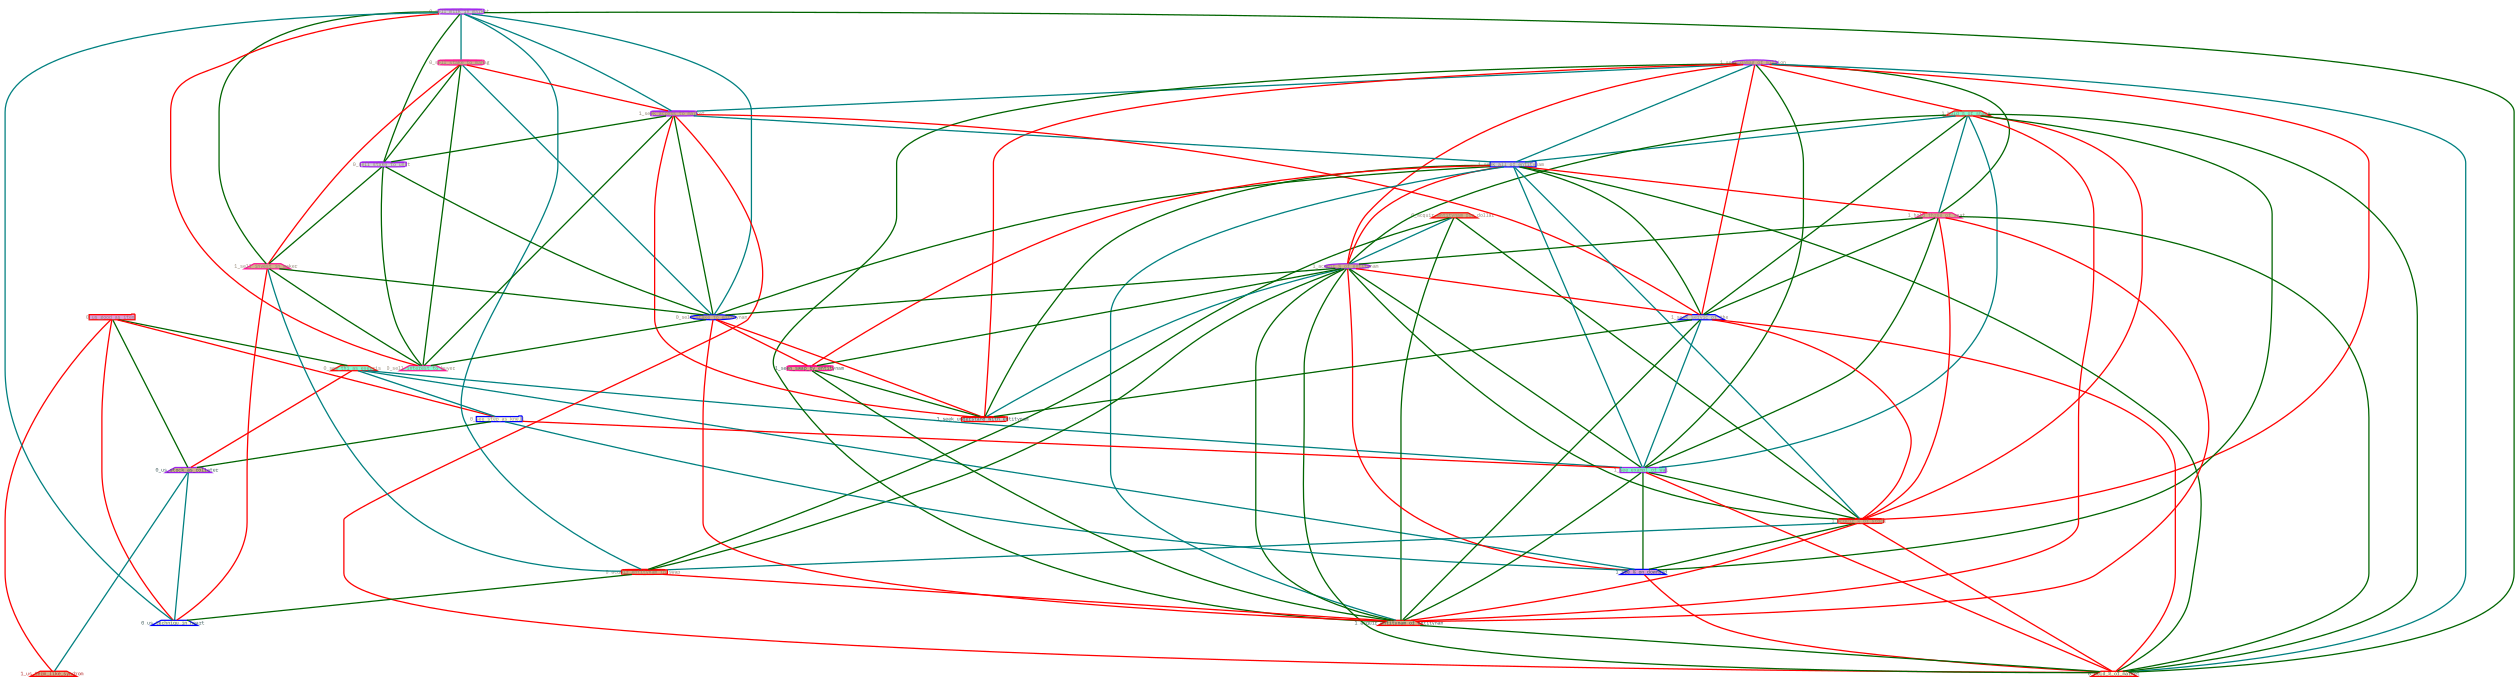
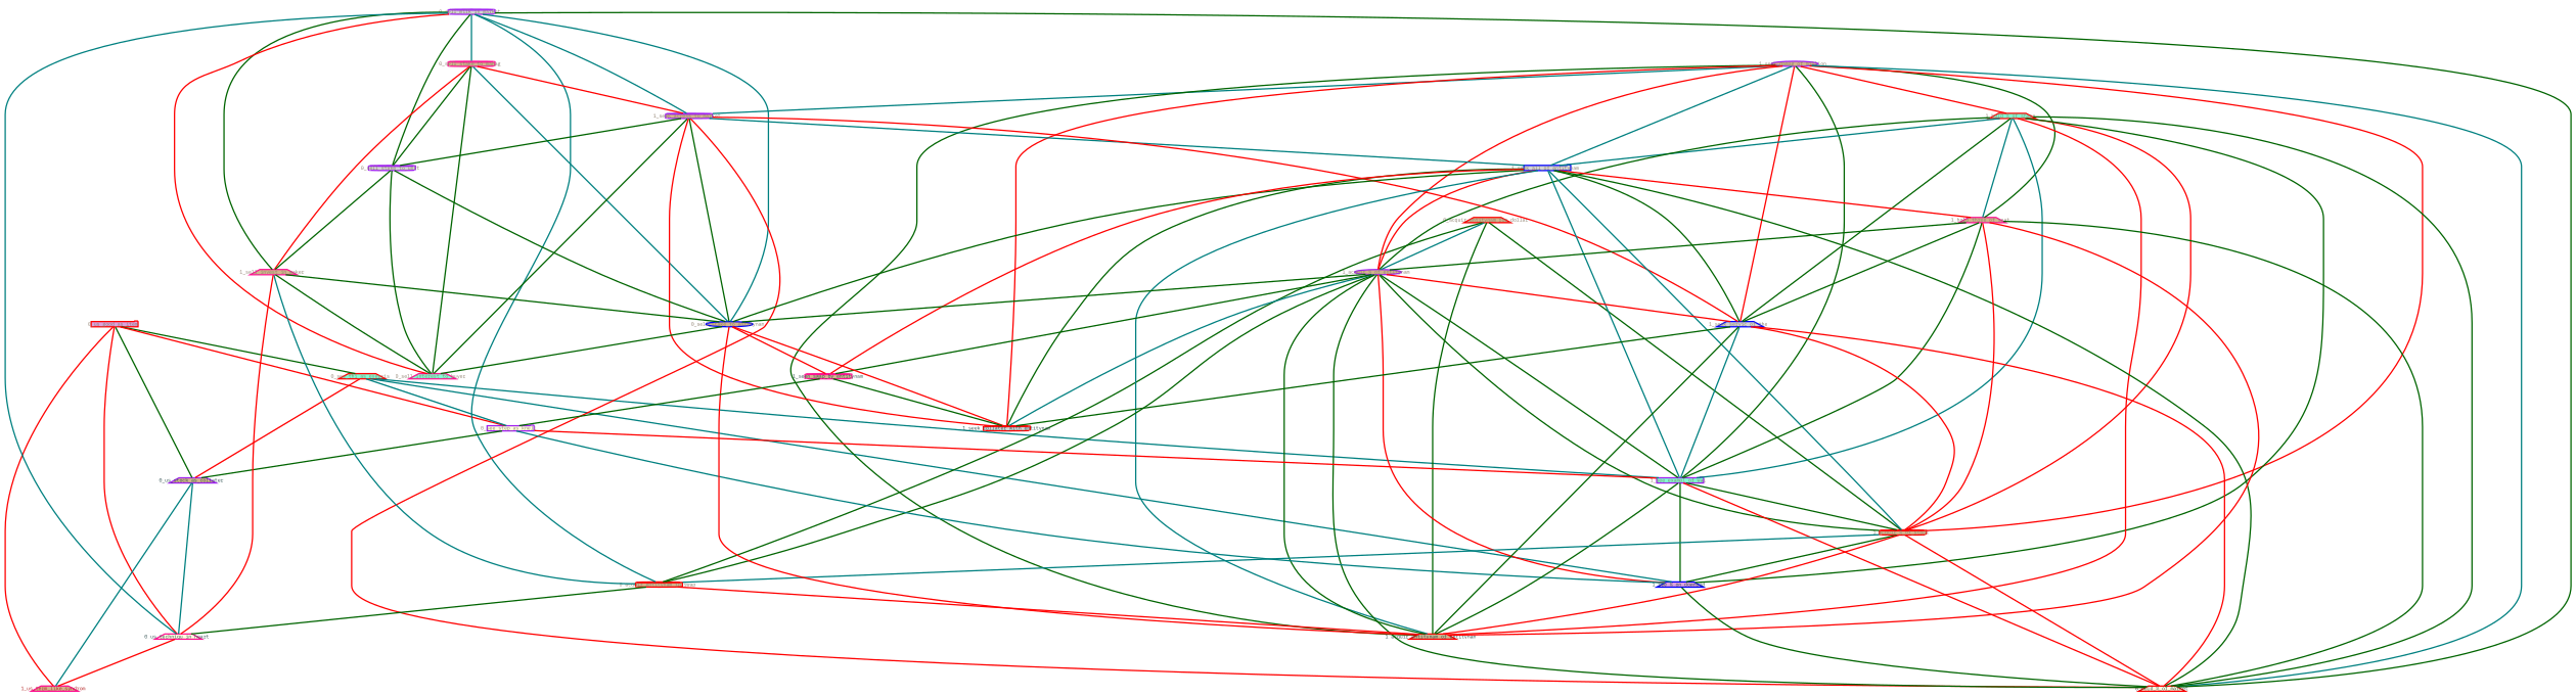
  graph {
    fontname="IBM Plex Mono"
    node [color=red fillcolor=tan fixedsize=true fontcolor="#8b7d6b" fontname="IBM Plex Mono" fontsize=4 shape=trapezium style=filled]
    edge [color=darkgreen fontname="IBM Plex Mono" w=1]
    "0_us_good_as_item " [fillcolor=plum height=.06 shape=folder width=.5]
    "0_see_thi_as_exercis " [fillcolor=aquamarine height=.06 width=.5]
    "0_acquir_entitynam_for_dollar " [height=.06 width=.5]
    "1_seek_damag_of_million " [color=purple height=.06 shape=ellipse width=.5]
    "1_hold_%_of_share " [fillcolor=aquamarine height=.06 width=.5]
    "0_sell_milk_in_market " [color=purple fillcolor=lightgrey height=.06 shape=cylinder width=.5]
    "0_sell_stake_to_manag " [color=deeppink height=.06 shape=cylinder width=.5]
    "1_seek_access_to_market " [color=purple height=.06 shape=cylinder width=.5]
    "1_seek_all_of_entitynam " [color=blue fillcolor=lightgrey height=.06 shape=folder width=.5]
    "0_sell_stake_to_unit " [color=purple fillcolor=lightgrey height=.06 shape=cylinder width=.5]
    "1_hold_three_of_seat " [color=deeppink height=.06 width=.5]
    "1_acquir_%_of_entitynam " [color=purple height=.06 shape=ellipse width=.5]
-   "0_see_step_as_knell " [color=blue fillcolor=lightyellow height=.06 shape=folder width=.5]
+   "0_see_step_as_knell " [color=purple fillcolor=lightyellow height=.06 shape=folder width=.5]
    "1_sell_invest_in_maker " [color=deeppink height=.06 width=.5]
    "1_seek_servic_of_the " [color=blue fillcolor=lightgrey height=.06 width=.5]
    "1_see_exampl_of_wai " [color=purple fillcolor=aquamarine height=.06 shape=folder width=.5]
    "1_acquir_%_of_stock " [height=.06 shape=cylinder width=.5]
    "0_sell_stake_to_entitynam " [color=blue height=.06 shape=ellipse width=.5]
    "0_sell_interest_to_buyer " [color=deeppink fillcolor=aquamarine height=.06 width=.5]
    "0_acquir_entitynam_in_swap " [height=.06 shape=cylinder width=.5]
-   "1_us_term_like_syndrom " [fontcolor="#b22222" height=.06 width=.5]
+   "1_us_term_like_syndrom " [color=deeppink fontcolor="#b22222" height=.06 width=.5]
    "0_us_stock_as_collater " [color=purple fontcolor="#2f4f4f" height=.06 width=.5]
-   "0_us_techniqu_in_heart " [color=blue fillcolor=lightyellow fontcolor="#2f4f4f" height=.06 width=.5]
+   "0_us_techniqu_in_heart " [color=deeppink fillcolor=lightyellow fontcolor="#2f4f4f" height=.06 width=.5]
    "1_see_%_on_downsid " [color=blue fillcolor=plum fontcolor="#2f4f4f" height=.06 width=.5]
    "1_acquir_entitynam_of_entitynam " [fontcolor="#2f4f4f" height=.06 width=.5]
-   "1_seek_understand_with_entitynam " [fillcolor=lightgrey fontcolor="#2f4f4f" height=.06 shape=cylinder width=.5]
+   "1_seek_understand_with_entitynam " [fillcolor=lightgrey fontcolor="#2f4f4f" height=.06 shape=cylinder width=.5 label="1_seek_collater_with_entitynam"]
    n27 [fillcolor=lightyellow fontcolor="#2f4f4f" height=.06 label="6_hold_%_of_market" width=.5]
    n28 [color=deeppink fontcolor="#2f4f4f" height=.06 label="1_seen_swap_by_entitynam" shape=cylinder width=.5]
    subgraph sub_1 {
      "0_us_good_as_item "
      "0_see_thi_as_exercis "
      "0_acquir_entitynam_for_dollar "
      "1_seek_damag_of_million "
      "1_hold_%_of_share "
      "0_sell_milk_in_market "
      "0_sell_stake_to_manag "
      "1_seek_access_to_market "
      "1_seek_all_of_entitynam "
      "0_sell_stake_to_unit "
      "1_hold_three_of_seat "
      "1_acquir_%_of_entitynam "
      "0_see_step_as_knell "
      "1_sell_invest_in_maker "
      "1_seek_servic_of_the "
      "1_see_exampl_of_wai "
      "1_acquir_%_of_stock "
      "0_sell_stake_to_entitynam "
      "0_sell_interest_to_buyer "
      "0_acquir_entitynam_in_swap "
    }
    subgraph sub_2 {
      "1_us_term_like_syndrom "
    }
    "0_us_good_as_item " -- "0_see_thi_as_exercis "
    "0_us_good_as_item " -- "0_see_step_as_knell " [color=red]
    "0_us_good_as_item " -- "1_us_term_like_syndrom " [color=red]
    "0_us_good_as_item " -- "0_us_stock_as_collater " [w=2]
    "0_us_good_as_item " -- "0_us_techniqu_in_heart " [color=red]
    "0_see_thi_as_exercis " -- "0_see_step_as_knell " [color=teal w=2]
    "0_see_thi_as_exercis " -- "1_see_exampl_of_wai " [color=teal]
    "0_see_thi_as_exercis " -- "0_us_stock_as_collater " [color=red]
    "0_see_thi_as_exercis " -- "1_see_%_on_downsid " [color=teal]
    "0_acquir_entitynam_for_dollar " -- "1_acquir_%_of_entitynam " [color=teal]
    "0_acquir_entitynam_for_dollar " -- "1_acquir_%_of_stock "
    "0_acquir_entitynam_for_dollar " -- "0_acquir_entitynam_in_swap " [w=2]
    "0_acquir_entitynam_for_dollar " -- "1_acquir_entitynam_of_entitynam " [w=2]
    "1_seek_damag_of_million " -- "1_hold_%_of_share " [color=red]
    "1_seek_damag_of_million " -- "1_seek_access_to_market " [color=teal]
    "1_seek_damag_of_million " -- "1_seek_all_of_entitynam " [color=teal w=2]
    "1_seek_damag_of_million " -- "1_hold_three_of_seat "
    "1_seek_damag_of_million " -- "1_acquir_%_of_entitynam " [color=red]
    "1_seek_damag_of_million " -- "1_seek_servic_of_the " [color=red w=2]
    "1_seek_damag_of_million " -- "1_see_exampl_of_wai "
    "1_seek_damag_of_million " -- "1_acquir_%_of_stock " [color=red]
    "1_seek_damag_of_million " -- "1_acquir_entitynam_of_entitynam "
    "1_seek_damag_of_million " -- "1_seek_understand_with_entitynam " [color=red]
    "1_seek_damag_of_million " -- n27 [color=teal]
    "1_hold_%_of_share " -- "1_seek_all_of_entitynam " [color=teal]
    "1_hold_%_of_share " -- "1_hold_three_of_seat " [color=teal w=2]
    "1_hold_%_of_share " -- "1_acquir_%_of_entitynam " [w=2]
    "1_hold_%_of_share " -- "1_seek_servic_of_the "
    "1_hold_%_of_share " -- "1_see_exampl_of_wai " [color=teal]
    "1_hold_%_of_share " -- "1_acquir_%_of_stock " [color=red w=2]
    "1_hold_%_of_share " -- "1_see_%_on_downsid "
    "1_hold_%_of_share " -- "1_acquir_entitynam_of_entitynam " [color=red]
    "1_hold_%_of_share " -- n27 [w=3]
    "0_sell_milk_in_market " -- "0_sell_stake_to_manag " [color=teal]
    "0_sell_milk_in_market " -- "1_seek_access_to_market " [color=teal]
    "0_sell_milk_in_market " -- "0_sell_stake_to_unit "
    "0_sell_milk_in_market " -- "1_sell_invest_in_maker " [w=2]
    "0_sell_milk_in_market " -- "0_sell_stake_to_entitynam " [color=teal]
    "0_sell_milk_in_market " -- "0_sell_interest_to_buyer " [color=red]
    "0_sell_milk_in_market " -- "0_acquir_entitynam_in_swap " [color=teal]
    "0_sell_milk_in_market " -- "0_us_techniqu_in_heart " [color=teal]
    "0_sell_milk_in_market " -- n27
    "0_sell_stake_to_manag " -- "1_seek_access_to_market " [color=red]
    "0_sell_stake_to_manag " -- "0_sell_stake_to_unit " [w=3]
    "0_sell_stake_to_manag " -- "1_sell_invest_in_maker " [color=red]
    "0_sell_stake_to_manag " -- "0_sell_stake_to_entitynam " [color=teal w=3]
    "0_sell_stake_to_manag " -- "0_sell_interest_to_buyer " [w=2]
    "1_seek_access_to_market " -- "1_seek_all_of_entitynam " [color=teal]
    "1_seek_access_to_market " -- "0_sell_stake_to_unit "
    "1_seek_access_to_market " -- "1_seek_servic_of_the " [color=red]
    "1_seek_access_to_market " -- "0_sell_stake_to_entitynam "
    "1_seek_access_to_market " -- "0_sell_interest_to_buyer "
    "1_seek_access_to_market " -- "1_seek_understand_with_entitynam " [color=red]
    "1_seek_access_to_market " -- n27 [color=red]
    "1_seek_all_of_entitynam " -- "1_hold_three_of_seat " [color=red]
    "1_seek_all_of_entitynam " -- "1_acquir_%_of_entitynam " [color=red w=2]
    "1_seek_all_of_entitynam " -- "1_seek_servic_of_the " [w=2]
    "1_seek_all_of_entitynam " -- "1_see_exampl_of_wai " [color=teal]
    "1_seek_all_of_entitynam " -- "1_acquir_%_of_stock " [color=teal]
    "1_seek_all_of_entitynam " -- "0_sell_stake_to_entitynam "
    "1_seek_all_of_entitynam " -- "1_acquir_entitynam_of_entitynam " [color=teal w=2]
    "1_seek_all_of_entitynam " -- "1_seek_understand_with_entitynam " [w=2]
    "1_seek_all_of_entitynam " -- n27
    "1_seek_all_of_entitynam " -- n28 [color=red]
    "0_sell_stake_to_unit " -- "1_sell_invest_in_maker "
    "0_sell_stake_to_unit " -- "0_sell_stake_to_entitynam " [w=3]
    "0_sell_stake_to_unit " -- "0_sell_interest_to_buyer " [w=2]
    "1_hold_three_of_seat " -- "1_acquir_%_of_entitynam "
    "1_hold_three_of_seat " -- "1_seek_servic_of_the "
    "1_hold_three_of_seat " -- "1_see_exampl_of_wai "
    "1_hold_three_of_seat " -- "1_acquir_%_of_stock " [color=red]
    "1_hold_three_of_seat " -- "1_acquir_entitynam_of_entitynam " [color=red]
    "1_hold_three_of_seat " -- n27 [w=2]
    "1_acquir_%_of_entitynam " -- "1_seek_servic_of_the " [color=red]
    "1_acquir_%_of_entitynam " -- "1_see_exampl_of_wai "
    "1_acquir_%_of_entitynam " -- "1_acquir_%_of_stock " [w=3]
    "1_acquir_%_of_entitynam " -- "0_sell_stake_to_entitynam "
    "1_acquir_%_of_entitynam " -- "0_acquir_entitynam_in_swap "
    "1_acquir_%_of_entitynam " -- "1_see_%_on_downsid " [color=red]
    "1_acquir_%_of_entitynam " -- "1_acquir_entitynam_of_entitynam " [w=3]
    "1_acquir_%_of_entitynam " -- "1_seek_understand_with_entitynam " [color=teal]
    "1_acquir_%_of_entitynam " -- n27 [w=2]
    "1_acquir_%_of_entitynam " -- n28
    "0_see_step_as_knell " -- "1_see_exampl_of_wai " [color=red]
    "0_see_step_as_knell " -- "0_us_stock_as_collater "
    "0_see_step_as_knell " -- "1_see_%_on_downsid " [color=teal]
    "1_sell_invest_in_maker " -- "0_sell_stake_to_entitynam "
    "1_sell_invest_in_maker " -- "0_sell_interest_to_buyer "
    "1_sell_invest_in_maker " -- "0_acquir_entitynam_in_swap " [color=teal]
    "1_sell_invest_in_maker " -- "0_us_techniqu_in_heart " [color=red]
    "1_seek_servic_of_the " -- "1_see_exampl_of_wai " [color=teal]
    "1_seek_servic_of_the " -- "1_acquir_%_of_stock " [color=red]
    "1_seek_servic_of_the " -- "1_acquir_entitynam_of_entitynam "
    "1_seek_servic_of_the " -- "1_seek_understand_with_entitynam "
    "1_seek_servic_of_the " -- n27 [color=red]
    "1_see_exampl_of_wai " -- "1_acquir_%_of_stock "
    "1_see_exampl_of_wai " -- "1_see_%_on_downsid "
    "1_see_exampl_of_wai " -- "1_acquir_entitynam_of_entitynam "
    "1_see_exampl_of_wai " -- n27 [color=red]
    "1_acquir_%_of_stock " -- "0_acquir_entitynam_in_swap " [color=teal]
    "1_acquir_%_of_stock " -- "1_see_%_on_downsid "
    "1_acquir_%_of_stock " -- "1_acquir_entitynam_of_entitynam " [color=red w=2]
    "1_acquir_%_of_stock " -- n27 [color=red w=2]
    "0_sell_stake_to_entitynam " -- "0_sell_interest_to_buyer " [w=2]
    "0_sell_stake_to_entitynam " -- "1_acquir_entitynam_of_entitynam " [color=red]
    "0_sell_stake_to_entitynam " -- "1_seek_understand_with_entitynam " [color=red]
    "0_sell_stake_to_entitynam " -- n28 [color=red]
    "0_acquir_entitynam_in_swap " -- "0_us_techniqu_in_heart "
    "0_acquir_entitynam_in_swap " -- "1_acquir_entitynam_of_entitynam " [color=red w=2]
    "0_us_stock_as_collater " -- "1_us_term_like_syndrom " [color=teal]
    "0_us_stock_as_collater " -- "0_us_techniqu_in_heart " [color=teal]
-   "1_see_%_on_downsid " -- n27 [color=red]
-   "1_acquir_entitynam_of_entitynam " -- n27
-   n28 -- "1_acquir_entitynam_of_entitynam "
+   "0_us_techniqu_in_heart " -- "1_us_term_like_syndrom " [color=red]
+   "1_see_%_on_downsid " -- n27
+   n28 -- "0_see_step_as_knell "
    n28 -- "1_seek_understand_with_entitynam "
  }
